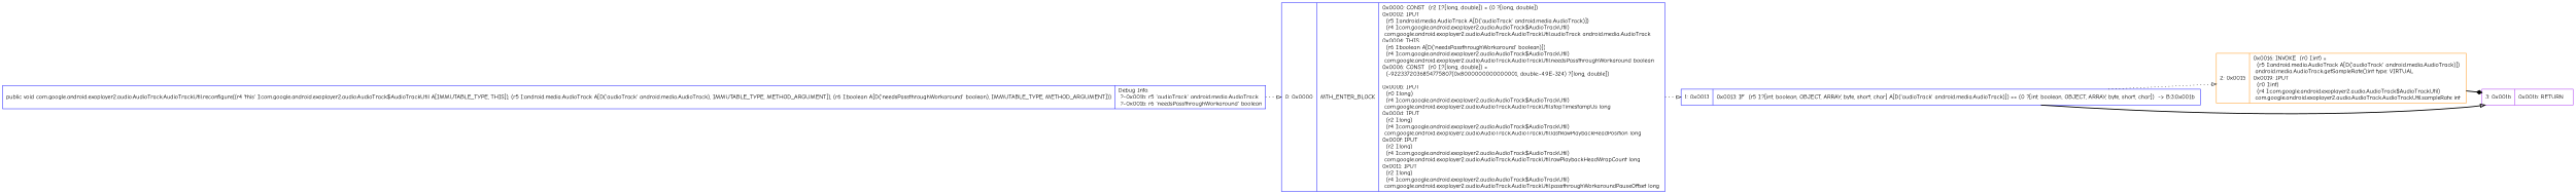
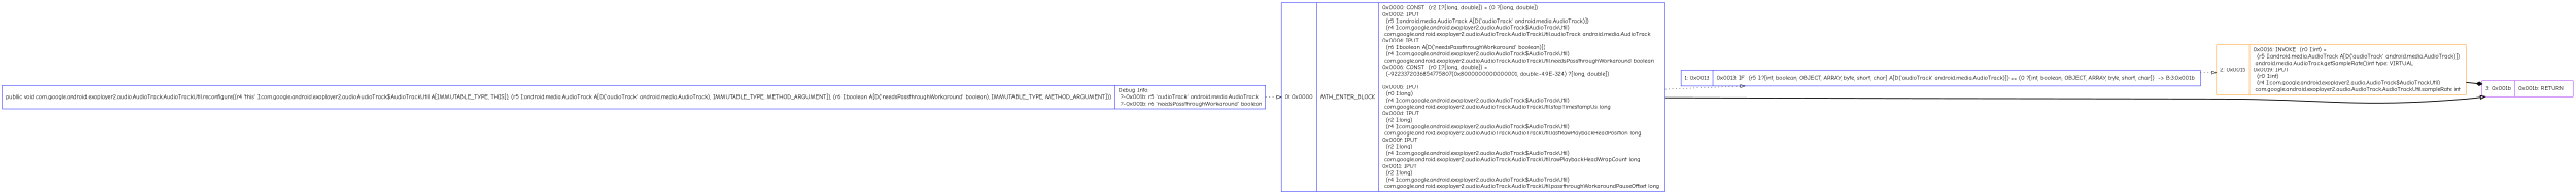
  digraph {
    fontname="Comic Neue"
    rankdir=LR
    node [color=blue fontname="Comic Neue" shape=record]
    edge [arrowhead=onormal fontname="Comic Neue" style=dotted]
-   n1 [label="{0\:\ 0x0000|MTH_ENTER_BLOCK\l|0x0000: CONST  (r2 I:?[long, double]) = (0 ?[long, double]) \l0x0002: IPUT  \l  (r5 I:android.media.AudioTrack A[D('audioTrack' android.media.AudioTrack)])\l  (r4 I:com.google.android.exoplayer2.audio.AudioTrack$AudioTrackUtil)\l com.google.android.exoplayer2.audio.AudioTrack.AudioTrackUtil.audioTrack android.media.AudioTrack \l0x0004: THIS  \l  (r6 I:boolean A[D('needsPassthroughWorkaround' boolean)])\l  (r4 I:com.google.android.exoplayer2.audio.AudioTrack$AudioTrackUtil)\l com.google.android.exoplayer2.audio.AudioTrack.AudioTrackUtil.needsPassthroughWorkaround boolean \l0x0006: CONST  (r0 I:?[long, double]) = \l  (\-9223372036854775807(0x8000000000000001, double:\-4.9E\-324) ?[long, double])\l \l0x000b: IPUT  \l  (r0 I:long)\l  (r4 I:com.google.android.exoplayer2.audio.AudioTrack$AudioTrackUtil)\l com.google.android.exoplayer2.audio.AudioTrack.AudioTrackUtil.stopTimestampUs long \l0x000d: IPUT  \l  (r2 I:long)\l  (r4 I:com.google.android.exoplayer2.audio.AudioTrack$AudioTrackUtil)\l com.google.android.exoplayer2.audio.AudioTrack.AudioTrackUtil.lastRawPlaybackHeadPosition long \l0x000f: IPUT  \l  (r2 I:long)\l  (r4 I:com.google.android.exoplayer2.audio.AudioTrack$AudioTrackUtil)\l com.google.android.exoplayer2.audio.AudioTrack.AudioTrackUtil.rawPlaybackHeadWrapCount long \l0x0011: IPUT  \l  (r2 I:long)\l  (r4 I:com.google.android.exoplayer2.audio.AudioTrack$AudioTrackUtil)\l com.google.android.exoplayer2.audio.AudioTrack.AudioTrackUtil.passthroughWorkaroundPauseOffset long \l}"]
+   n1 [label="{0\:\ 0x0000|MTH_ENTER_BLOCK\l|0x0000: CONST  (r2 I:?[long, double]) = (0 ?[long, double]) \l0x0002: IPUT  \l  (r5 I:android.media.AudioTrack A[D('audioTrack' android.media.AudioTrack)])\l  (r4 I:com.google.android.exoplayer2.audio.AudioTrack$AudioTrackUtil)\l com.google.android.exoplayer2.audio.AudioTrack.AudioTrackUtil.audioTrack android.media.AudioTrack \l0x0004: IPUT  \l  (r6 I:boolean A[D('needsPassthroughWorkaround' boolean)])\l  (r4 I:com.google.android.exoplayer2.audio.AudioTrack$AudioTrackUtil)\l com.google.android.exoplayer2.audio.AudioTrack.AudioTrackUtil.needsPassthroughWorkaround boolean \l0x0006: CONST  (r0 I:?[long, double]) = \l  (\-9223372036854775807(0x8000000000000001, double:\-4.9E\-324) ?[long, double])\l \l0x000b: IPUT  \l  (r0 I:long)\l  (r4 I:com.google.android.exoplayer2.audio.AudioTrack$AudioTrackUtil)\l com.google.android.exoplayer2.audio.AudioTrack.AudioTrackUtil.stopTimestampUs long \l0x000d: IPUT  \l  (r2 I:long)\l  (r4 I:com.google.android.exoplayer2.audio.AudioTrack$AudioTrackUtil)\l com.google.android.exoplayer2.audio.AudioTrack.AudioTrackUtil.lastRawPlaybackHeadPosition long \l0x000f: IPUT  \l  (r2 I:long)\l  (r4 I:com.google.android.exoplayer2.audio.AudioTrack$AudioTrackUtil)\l com.google.android.exoplayer2.audio.AudioTrack.AudioTrackUtil.rawPlaybackHeadWrapCount long \l0x0011: IPUT  \l  (r2 I:long)\l  (r4 I:com.google.android.exoplayer2.audio.AudioTrack$AudioTrackUtil)\l com.google.android.exoplayer2.audio.AudioTrack.AudioTrackUtil.passthroughWorkaroundPauseOffset long \l}"]
    n2 [label="{1\:\ 0x0013|0x0013: IF  (r5 I:?[int, boolean, OBJECT, ARRAY, byte, short, char] A[D('audioTrack' android.media.AudioTrack)]) == (0 ?[int, boolean, OBJECT, ARRAY, byte, short, char])  \-\> B:3:0x001b \l}"]
    n3 [color=darkorange label="{2\:\ 0x0015|0x0016: INVOKE  (r0 I:int) = \l  (r5 I:android.media.AudioTrack A[D('audioTrack' android.media.AudioTrack)])\l android.media.AudioTrack.getSampleRate():int type: VIRTUAL \l0x0019: IPUT  \l  (r0 I:int)\l  (r4 I:com.google.android.exoplayer2.audio.AudioTrack$AudioTrackUtil)\l com.google.android.exoplayer2.audio.AudioTrack.AudioTrackUtil.sampleRate int \l}"]
    n4 [color=purple label="{3\:\ 0x001b|0x001b: RETURN   \l}"]
    n5 [label="{public void com.google.android.exoplayer2.audio.AudioTrack.AudioTrackUtil.reconfigure((r4 'this' I:com.google.android.exoplayer2.audio.AudioTrack$AudioTrackUtil A[IMMUTABLE_TYPE, THIS]), (r5 I:android.media.AudioTrack A[D('audioTrack' android.media.AudioTrack), IMMUTABLE_TYPE, METHOD_ARGUMENT]), (r6 I:boolean A[D('needsPassthroughWorkaround' boolean), IMMUTABLE_TYPE, METHOD_ARGUMENT]))  | Debug Info:\l  ?\-0x001b: r5 'audioTrack' android.media.AudioTrack\l  ?\-0x001b: r6 'needsPassthroughWorkaround' boolean\l}"]
    n1 -> n2
    n2 -> n3
-   n2 -> n4 [style=bold]
+   n1 -> n4 [style=bold]
    n3 -> n4 [arrowhead=diamond style=bold]
    n5 -> n1
  }
